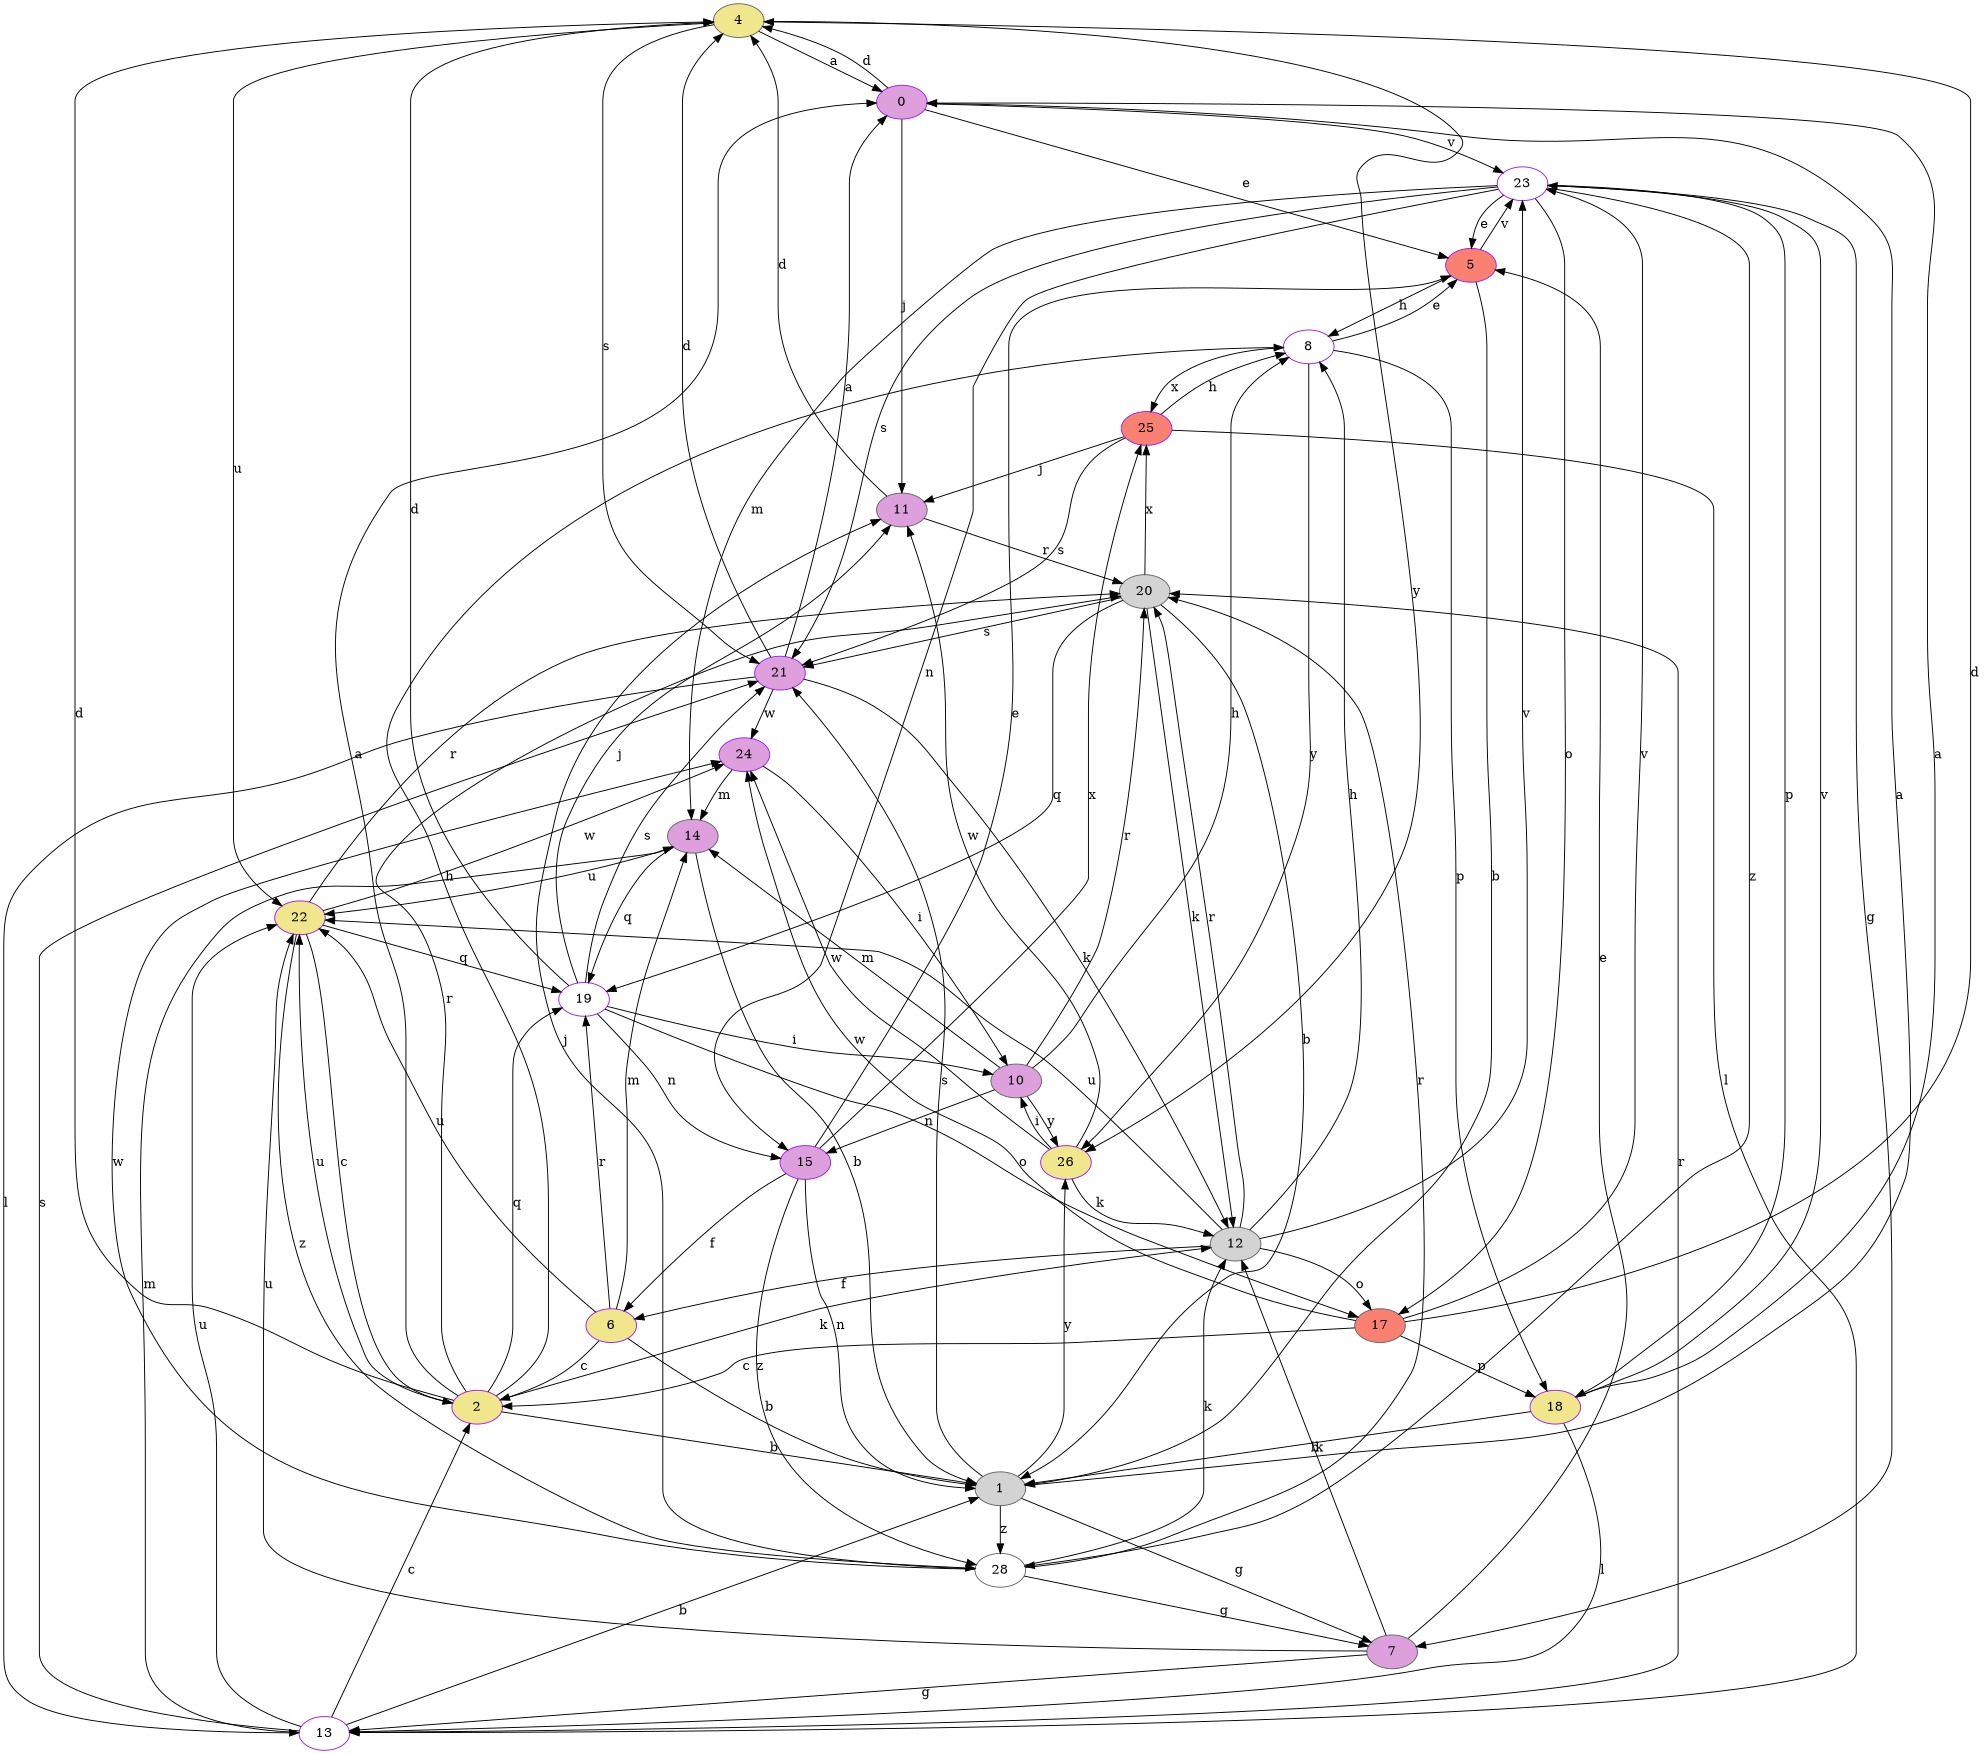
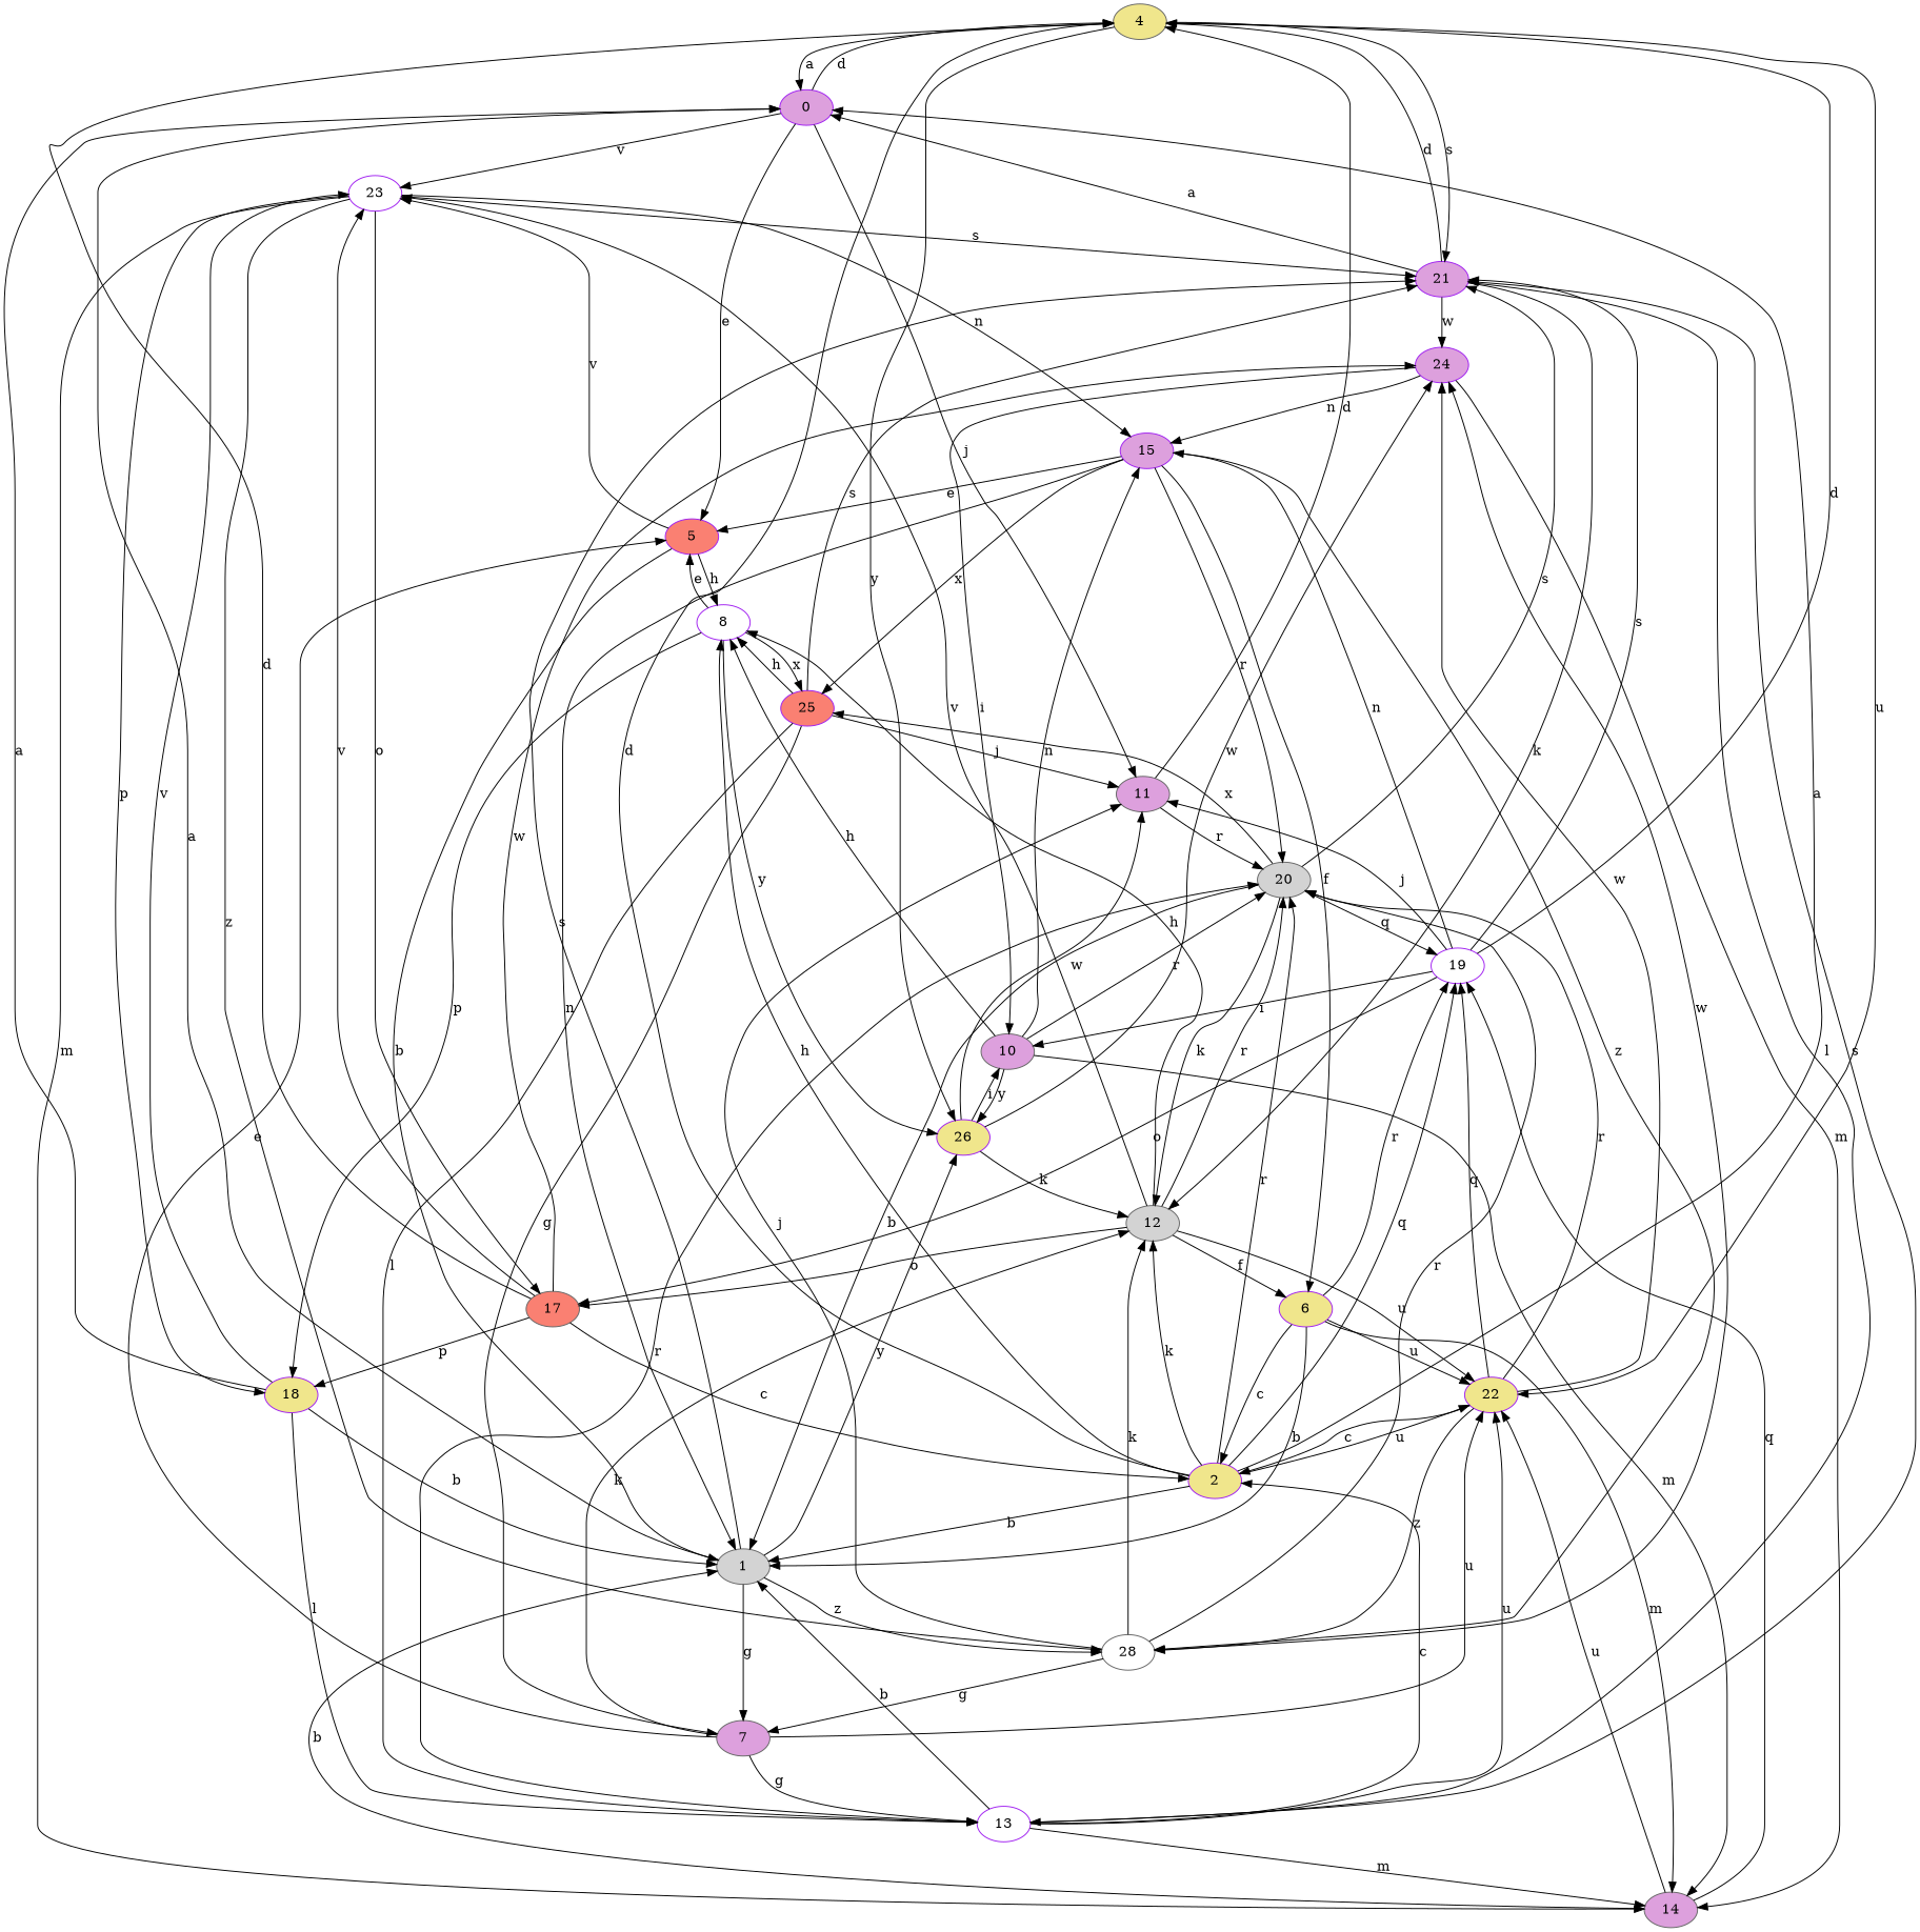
  strict digraph {
    node [color=purple fillcolor=plum style=filled]
    4 [color=gray40 fillcolor=khaki]
    0
    5 [fillcolor=salmon]
    11 [color=gray40]
    23 [fillcolor=white]
    21
    26 [fillcolor=khaki]
    22 [fillcolor=khaki]
    1 [color=gray40 fillcolor=lightgrey]
    8 [fillcolor=white]
    20 [color=gray40 fillcolor=lightgrey]
    7 [color=gray40]
    15
    28 [color=gray40 fillcolor=white]
    14 [color=gray40]
    18 [fillcolor=khaki]
    17 [color=gray40 fillcolor=salmon]
    12 [color=gray40 fillcolor=lightgrey]
    13 [fillcolor=white]
    6 [fillcolor=khaki]
    25 [fillcolor=salmon]
    24
    10 [color=gray40]
    2 [fillcolor=khaki]
    19 [fillcolor=white]
    4 -> 0 [label=a]
    4 -> 21 [label=s]
    4 -> 26 [label=y]
    4 -> 22 [label=u]
    0 -> 4 [label=d]
    0 -> 5 [label=e]
    0 -> 11 [label=j]
    0 -> 23 [label=v]
    5 -> 23 [label=v]
    5 -> 1 [label=b]
    5 -> 8 [label=h]
    11 -> 4 [label=d]
    11 -> 20 [label=r]
-   23 -> 5 [label=e]
    23 -> 21 [label=s]
-   23 -> 7 [label=g]
+   25 -> 7 [label=g]
    23 -> 15 [label=n]
    23 -> 28 [label=z]
    23 -> 14 [label=m]
    23 -> 18 [label=p]
    23 -> 17 [label=o]
    21 -> 4 [label=d]
    21 -> 0 [label=a]
    21 -> 12 [label=k]
    21 -> 13 [label=l]
    21 -> 24 [label=w]
    26 -> 11 [label=w]
    26 -> 12 [label=k]
    26 -> 24 [label=w]
    26 -> 10 [label=i]
    22 -> 20 [label=r]
    22 -> 28 [label=z]
    22 -> 24 [label=w]
    22 -> 2 [label=c]
    22 -> 19 [label=q]
    1 -> 0 [label=a]
    1 -> 21 [label=s]
    1 -> 26 [label=y]
    1 -> 7 [label=g]
    1 -> 28 [label=z]
    8 -> 5 [label=e]
    8 -> 26 [label=y]
    8 -> 18 [label=p]
    8 -> 25 [label=x]
    20 -> 21 [label=s]
    20 -> 1 [label=b]
    20 -> 12 [label=k]
    20 -> 25 [label=x]
    20 -> 19 [label=q]
    7 -> 5 [label=e]
    7 -> 22 [label=u]
    7 -> 12 [label=k]
    7 -> 13 [label=g]
    15 -> 5 [label=e]
    15 -> 1 [label=n]
+   15 -> 20 [label=r]
    15 -> 28 [label=z]
    15 -> 6 [label=f]
    15 -> 25 [label=x]
    28 -> 11 [label=j]
    28 -> 20 [label=r]
    28 -> 7 [label=g]
    28 -> 12 [label=k]
    28 -> 24 [label=w]
    14 -> 22 [label=u]
    14 -> 1 [label=b]
    14 -> 19 [label=q]
    18 -> 0 [label=a]
    18 -> 23 [label=v]
    18 -> 1 [label=b]
    18 -> 13 [label=l]
    17 -> 4 [label=d]
    17 -> 23 [label=v]
    17 -> 18 [label=p]
    17 -> 24 [label=w]
    17 -> 2 [label=c]
    12 -> 23 [label=v]
    12 -> 22 [label=u]
    12 -> 8 [label=h]
    12 -> 20 [label=r]
    12 -> 17 [label=o]
    12 -> 6 [label=f]
    13 -> 21 [label=s]
    13 -> 22 [label=u]
    13 -> 1 [label=b]
    13 -> 20 [label=r]
    13 -> 14 [label=m]
    13 -> 2 [label=c]
    6 -> 22 [label=u]
    6 -> 1 [label=b]
    6 -> 14 [label=m]
    6 -> 2 [label=c]
    6 -> 19 [label=r]
    25 -> 11 [label=j]
    25 -> 21 [label=s]
    25 -> 8 [label=h]
    25 -> 13 [label=l]
+   24 -> 15 [label=n]
    24 -> 14 [label=m]
    24 -> 10 [label=i]
    10 -> 26 [label=y]
    10 -> 8 [label=h]
    10 -> 20 [label=r]
    10 -> 15 [label=n]
    10 -> 14 [label=m]
    2 -> 4 [label=d]
    2 -> 0 [label=a]
    2 -> 22 [label=u]
    2 -> 1 [label=b]
    2 -> 8 [label=h]
    2 -> 20 [label=r]
    2 -> 12 [label=k]
    2 -> 19 [label=q]
    19 -> 4 [label=d]
    19 -> 11 [label=j]
    19 -> 21 [label=s]
    19 -> 15 [label=n]
    19 -> 17 [label=o]
    19 -> 10 [label=i]
  }
